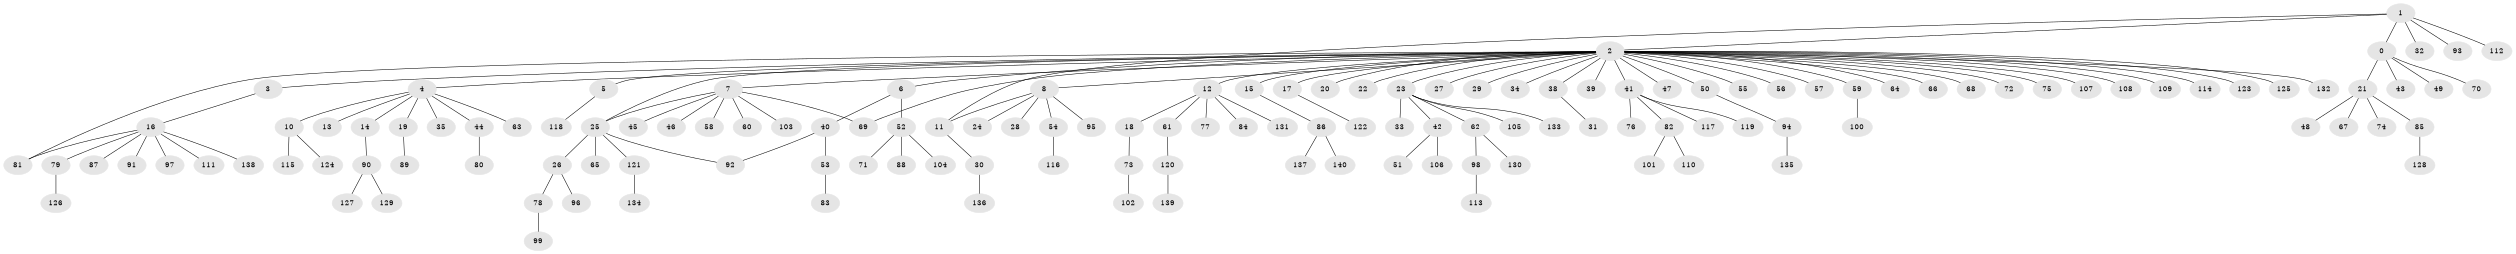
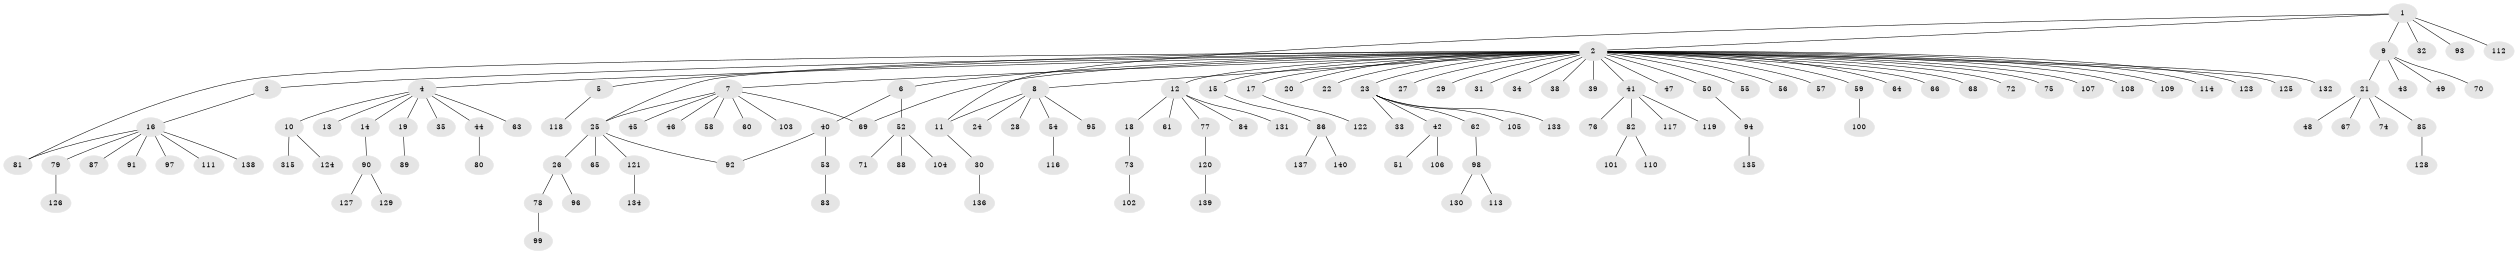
  graph {
    node [color=gray90 style=filled]
    1
    2
-   9 [label=0]
+   9
    11
    32
    93
    112
    3
    4
    5
    6
    7
    8
    12
    15
    17
    20
    22
    23
    25
    27
    29
    31
    34
    38
    39
    41
    47
    50
    55
    56
    57
    59
    64
    66
    68
    69
    72
    75
    81
    107
    108
    109
    114
    123
    125
    132
    21
    43
    49
    70
    30
    16
    10
    13
    14
    19
    35
    44
    63
    118
    40
    52
    45
    46
    58
    60
    103
    24
    28
    54
    95
    18
    61
    77
    84
    131
    86
    122
    33
    42
    62
    105
    133
    26
    65
    92
    121
    76
    82
    117
    119
    94
    100
    79
    87
    91
    97
    111
    138
-   115
+   115 [label=315]
    124
    90
    89
    80
    53
    71
    88
    104
    116
    48
    67
    74
    85
    136
    73
    120
    127
    129
    137
    140
    126
    102
    128
    51
    106
    98
    130
    78
    96
    134
    99
    83
    101
    110
    135
    139
    113
    1 -- 2
    1 -- 9
    1 -- 11
    1 -- 32
    1 -- 93
    1 -- 112
    2 -- 3
    2 -- 4
    2 -- 5
    2 -- 6
    2 -- 7
    2 -- 8
    2 -- 12
    2 -- 15
    2 -- 17
    2 -- 20
    2 -- 22
    2 -- 23
    2 -- 25
    2 -- 27
    2 -- 29
-   38 -- 31
+   2 -- 31
    2 -- 34
    2 -- 38
    2 -- 39
    2 -- 41
    2 -- 47
    2 -- 50
    2 -- 55
    2 -- 56
    2 -- 57
    2 -- 59
    2 -- 64
    2 -- 66
    2 -- 68
    2 -- 69
    2 -- 72
    2 -- 75
    2 -- 81
    2 -- 107
    2 -- 108
    2 -- 109
    2 -- 114
    2 -- 123
    2 -- 125
    2 -- 132
    9 -- 21
    9 -- 43
    9 -- 49
    9 -- 70
    11 -- 30
    3 -- 16
    4 -- 10
    4 -- 13
    4 -- 14
    4 -- 19
    4 -- 35
    4 -- 44
    4 -- 63
    5 -- 118
    6 -- 40
    6 -- 52
    7 -- 25
    7 -- 69
    7 -- 45
    7 -- 46
    7 -- 58
    7 -- 60
    7 -- 103
    8 -- 11
    8 -- 24
    8 -- 28
    8 -- 54
    8 -- 95
    12 -- 18
    12 -- 61
    12 -- 77
    12 -- 84
    12 -- 131
    15 -- 86
    17 -- 122
    23 -- 33
    23 -- 42
    23 -- 62
    23 -- 105
    23 -- 133
    25 -- 26
    25 -- 65
    25 -- 92
    25 -- 121
    41 -- 76
    41 -- 82
    41 -- 117
    41 -- 119
    50 -- 94
    59 -- 100
    21 -- 48
    21 -- 67
    21 -- 74
    21 -- 85
    30 -- 136
    16 -- 81
    16 -- 79
    16 -- 87
    16 -- 91
    16 -- 97
    16 -- 111
    16 -- 138
    10 -- 115
    10 -- 124
    14 -- 90
    19 -- 89
    44 -- 80
    40 -- 92
    40 -- 53
    52 -- 71
    52 -- 88
    52 -- 104
    54 -- 116
    18 -- 73
-   61 -- 120
+   77 -- 120
    86 -- 137
    86 -- 140
    42 -- 51
    42 -- 106
    62 -- 98
-   62 -- 130
+   98 -- 130
    26 -- 78
    26 -- 96
    121 -- 134
    82 -- 101
    82 -- 110
    94 -- 135
    79 -- 126
    90 -- 127
    90 -- 129
    53 -- 83
    85 -- 128
    73 -- 102
    120 -- 139
    98 -- 113
    78 -- 99
  }
